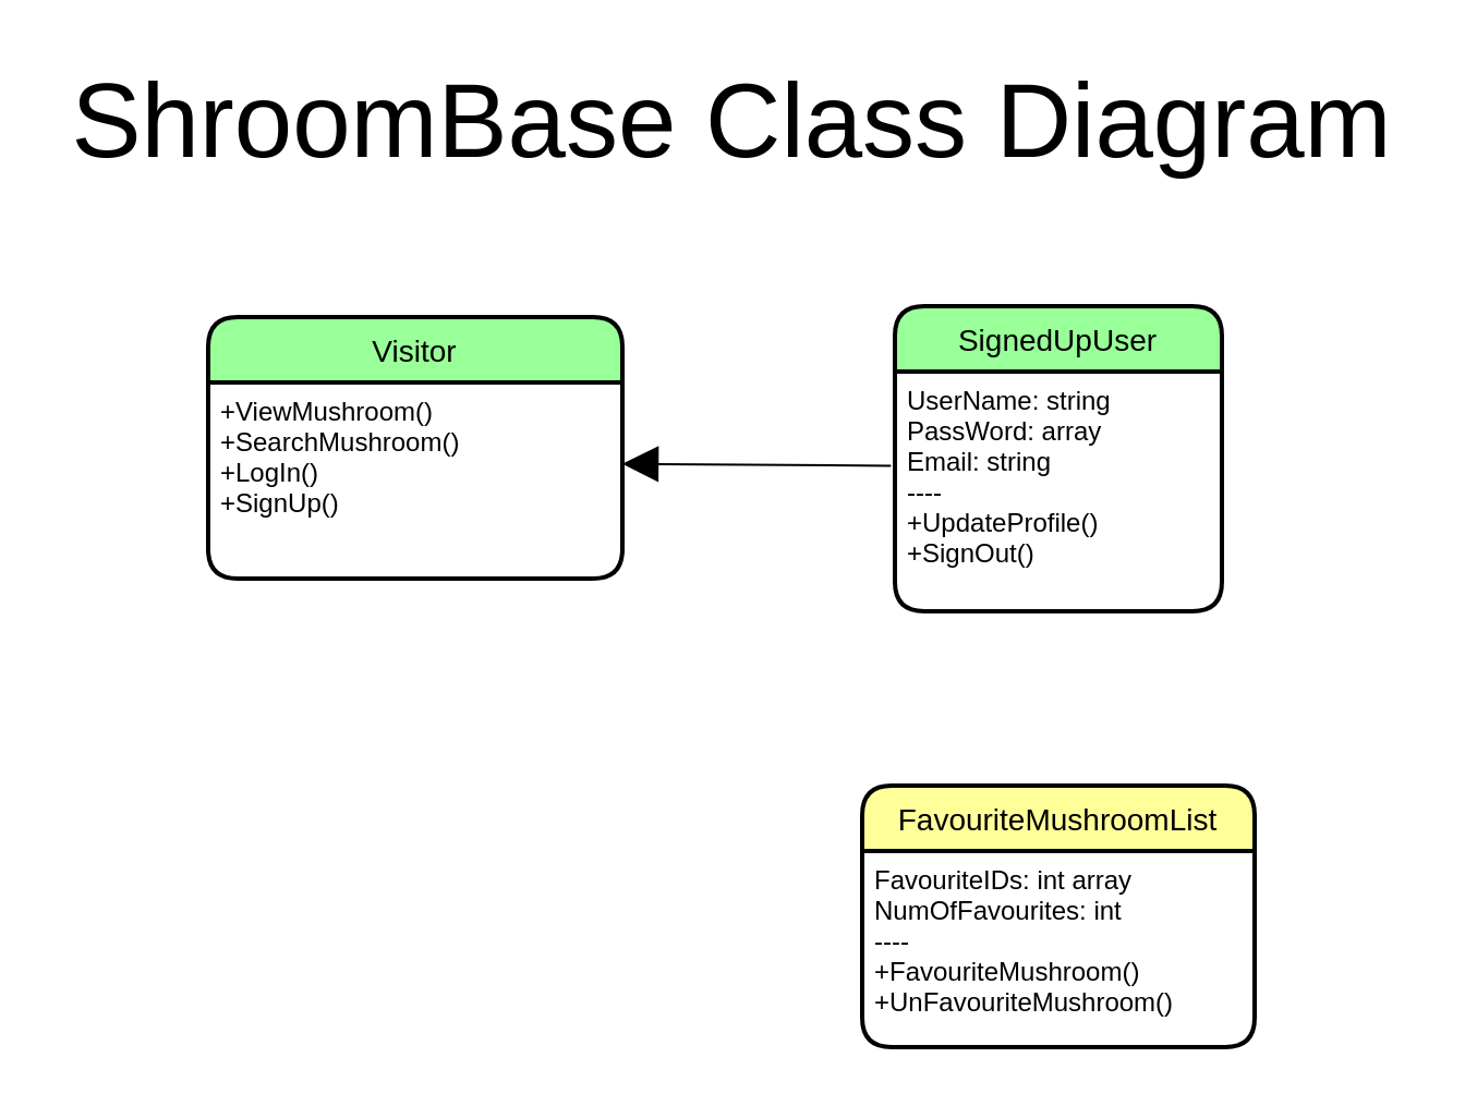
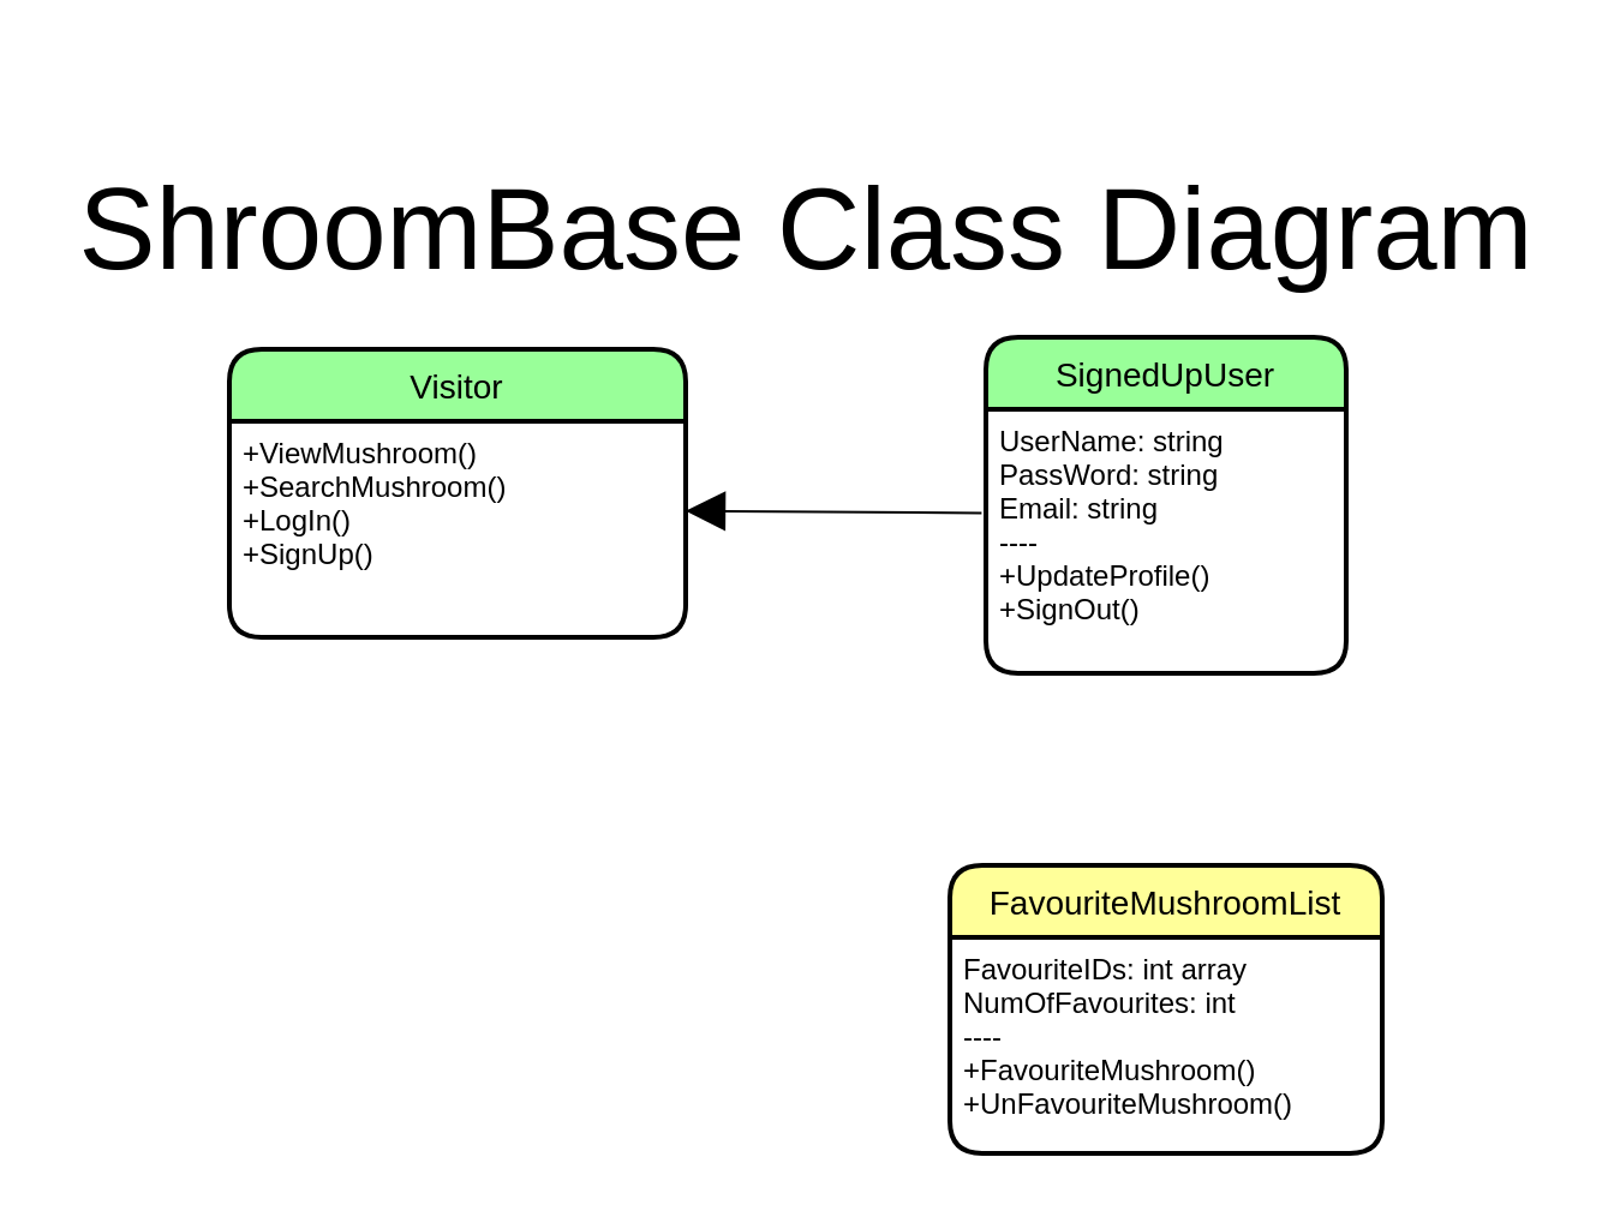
  <mxCell id="0" />
  <mxCell id="1" parent="0" />
  <mxCell id="2" value="Visitor" style="swimlane;childLayout=stackLayout;horizontal=1;startSize=30;horizontalStack=0;rounded=1;fontSize=14;fontStyle=0;strokeWidth=2;resizeParent=0;resizeLast=1;shadow=0;dashed=0;align=center;fillColor=#99FF99;" parent="1" vertex="1"><mxGeometry x="95" y="145" width="190" height="120" as="geometry"><mxRectangle x="260" y="20" width="80" height="30" as="alternateBounds" /></mxGeometry></mxCell>
  <mxCell id="3" value="+ViewMushroom()&#10;+SearchMushroom()&#10;+LogIn()&#10;+SignUp()" style="align=left;strokeColor=none;fillColor=none;spacingLeft=4;fontSize=12;verticalAlign=top;resizable=0;rotatable=0;part=1;" parent="2" vertex="1"><mxGeometry y="30" width="190" height="90" as="geometry" /></mxCell>
  <mxCell id="4" value="SignedUpUser" style="swimlane;childLayout=stackLayout;horizontal=1;startSize=30;horizontalStack=0;rounded=1;fontSize=14;fontStyle=0;strokeWidth=2;resizeParent=0;resizeLast=1;shadow=0;dashed=0;align=center;fillColor=#99FF99;" parent="1" vertex="1"><mxGeometry x="410" y="140" width="150" height="140" as="geometry" /></mxCell>
- <mxCell id="5" value="UserName: string &#10;PassWord: array&#10;Email: string&#10;----&#10;+UpdateProfile()&#10;+SignOut()" style="align=left;strokeColor=none;fillColor=none;spacingLeft=4;fontSize=12;verticalAlign=top;resizable=0;rotatable=0;part=1;" parent="4" vertex="1"><mxGeometry y="30" width="150" height="110" as="geometry" /></mxCell>
+ <mxCell id="5" value="UserName: string &#10;PassWord: string&#10;Email: string&#10;----&#10;+UpdateProfile()&#10;+SignOut()" style="align=left;strokeColor=none;fillColor=none;spacingLeft=4;fontSize=12;verticalAlign=top;resizable=0;rotatable=0;part=1;" parent="4" vertex="1"><mxGeometry y="30" width="150" height="110" as="geometry" /></mxCell>
  <mxCell id="6" value="FavouriteMushroomList" style="swimlane;childLayout=stackLayout;horizontal=1;startSize=30;horizontalStack=0;rounded=1;fontSize=14;fontStyle=0;strokeWidth=2;resizeParent=0;resizeLast=1;shadow=0;dashed=0;align=center;fillColor=#FFFF99;" parent="1" vertex="1"><mxGeometry x="395" y="360" width="180" height="120" as="geometry" /></mxCell>
  <mxCell id="7" value="FavouriteIDs: int array&#10;NumOfFavourites: int &#10;----&#10;+FavouriteMushroom()&#10;+UnFavouriteMushroom()" style="align=left;strokeColor=none;fillColor=none;spacingLeft=4;fontSize=12;verticalAlign=top;resizable=0;rotatable=0;part=1;" parent="6" vertex="1"><mxGeometry y="30" width="180" height="90" as="geometry" /></mxCell>
- <mxCell id="8" value="&lt;font style=&quot;font-size: 48px;&quot;&gt;ShroomBase Class Diagram&lt;/font&gt;" style="text;html=1;align=center;verticalAlign=middle;resizable=0;points=[];autosize=1;strokeColor=none;fillColor=none;fontSize=16;" parent="1" vertex="1"><mxGeometry x="20" y="20" width="630" height="70" as="geometry" /></mxCell>
+ <mxCell id="8" value="&lt;font style=&quot;font-size: 48px;&quot;&gt;ShroomBase Class Diagram&lt;/font&gt;" style="text;html=1;align=center;verticalAlign=middle;resizable=0;points=[];autosize=1;strokeColor=none;fillColor=none;fontSize=16;" parent="1" vertex="1"><mxGeometry x="20" y="60" width="630" height="70" as="geometry" /></mxCell>
  <mxCell id="9" value="" style="edgeStyle=none;orthogonalLoop=1;jettySize=auto;html=1;rounded=0;fontSize=12;endArrow=block;startSize=14;endSize=14;sourcePerimeterSpacing=8;targetPerimeterSpacing=8;curved=1;entryX=1;entryY=0.415;entryDx=0;entryDy=0;entryPerimeter=0;exitX=-0.012;exitY=0.393;exitDx=0;exitDy=0;exitPerimeter=0;" parent="1" source="5" target="3" edge="1"><mxGeometry width="140" relative="1" as="geometry"><mxPoint x="175" y="130" as="sourcePoint" /><mxPoint x="315" y="130" as="targetPoint" /><Array as="points" /></mxGeometry></mxCell>
